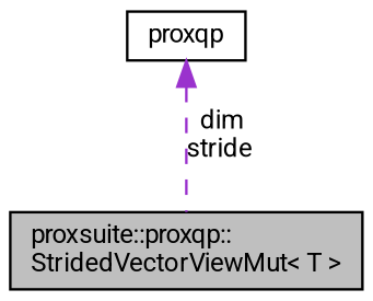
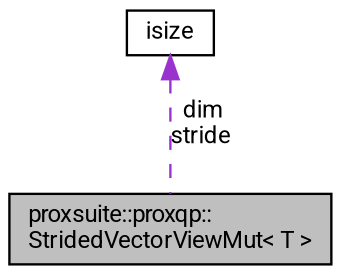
  digraph {
    fontname=Roboto
    node [color=black fontname=Roboto fontsize=10 shape=record]
    n1 [fillcolor=grey75 fontcolor=black height=0.2 label="proxsuite::proxqp::\lStridedVectorViewMut\< T \>" style=filled width=0.4]
-   n2 [height=0.2 label=proxqp width=0.4]
+   n2 [height=0.2 label=isize width=0.4]
    n2 -> n1 [color=darkorchid3 dir=back fontname=Roboto fontsize=10 label=" dim\nstride" labelfontname=Helvetica labelfontsize=10 style=dashed]
  }
